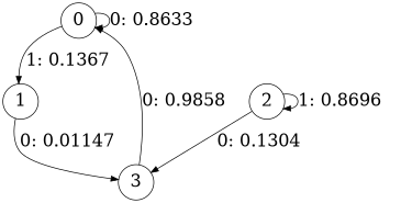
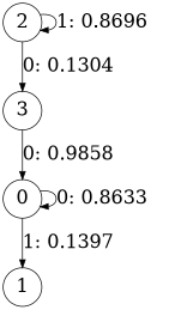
  digraph {
    node [fontsize=24 shape=circle]
    edge [fontsize=24]
    0
    1
    3
    2
    0 -> 0 [label="0: 0.8633   "]
-   0 -> 1 [label="1: 0.1367   "]
-   1 -> 3 [label="0: 0.01147  "]
+   0 -> 1 [label="1: 0.1397   "]
    3 -> 0 [label="0: 0.9858   "]
    2 -> 3 [label="0: 0.1304   "]
    2 -> 2 [label="1: 0.8696   "]
  }
